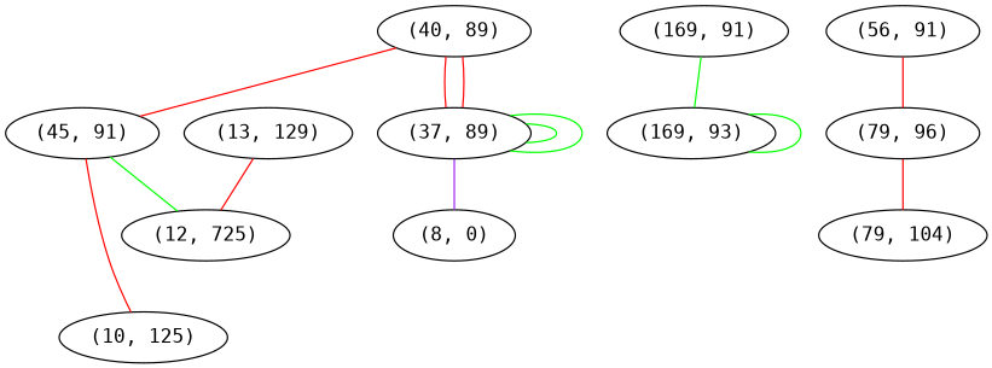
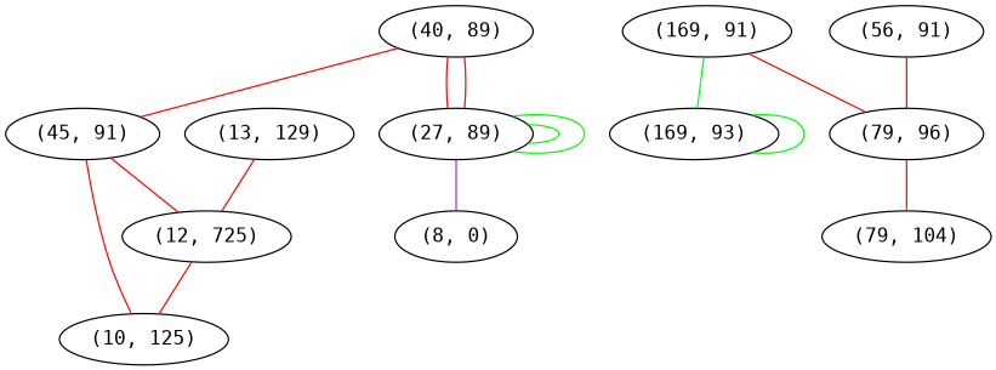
  graph {
    fontname="DejaVu Sans Mono"
    node [fontname="DejaVu Sans Mono"]
    edge [color=red fontname="DejaVu Sans Mono" weight=1]
    "(40, 89)"
    "(45, 91)"
-   "(37, 89)"
+   "(37, 89)" [label="(27, 89)"]
    n4 [label="(12, 725)"]
    n5 [label="(8, 0)"]
    "(13, 129)"
    "(10, 125)"
    "(169, 91)"
    "(169, 93)"
    "(79, 96)"
    n11 [label="(79, 104)"]
    "(56, 91)"
    "(40, 89)" -- "(45, 91)"
    "(40, 89)" -- "(37, 89)"
    "(40, 89)" -- "(37, 89)"
-   "(45, 91)" -- n4 [color=green]
+   "(45, 91)" -- n4
    "(37, 89)" -- "(37, 89)" [color=green weight=2]
    "(37, 89)" -- "(37, 89)" [color=green weight=2]
    "(37, 89)" -- n5 [color=purple weight=4]
+   n4 -- "(10, 125)"
    "(13, 129)" -- n4
    "(10, 125)" -- "(45, 91)"
    "(169, 91)" -- "(169, 93)" [color=green]
+   "(169, 91)" -- "(79, 96)"
    "(169, 93)" -- "(169, 93)" [color=green weight=2]
    "(79, 96)" -- n11
    "(56, 91)" -- "(79, 96)"
  }
